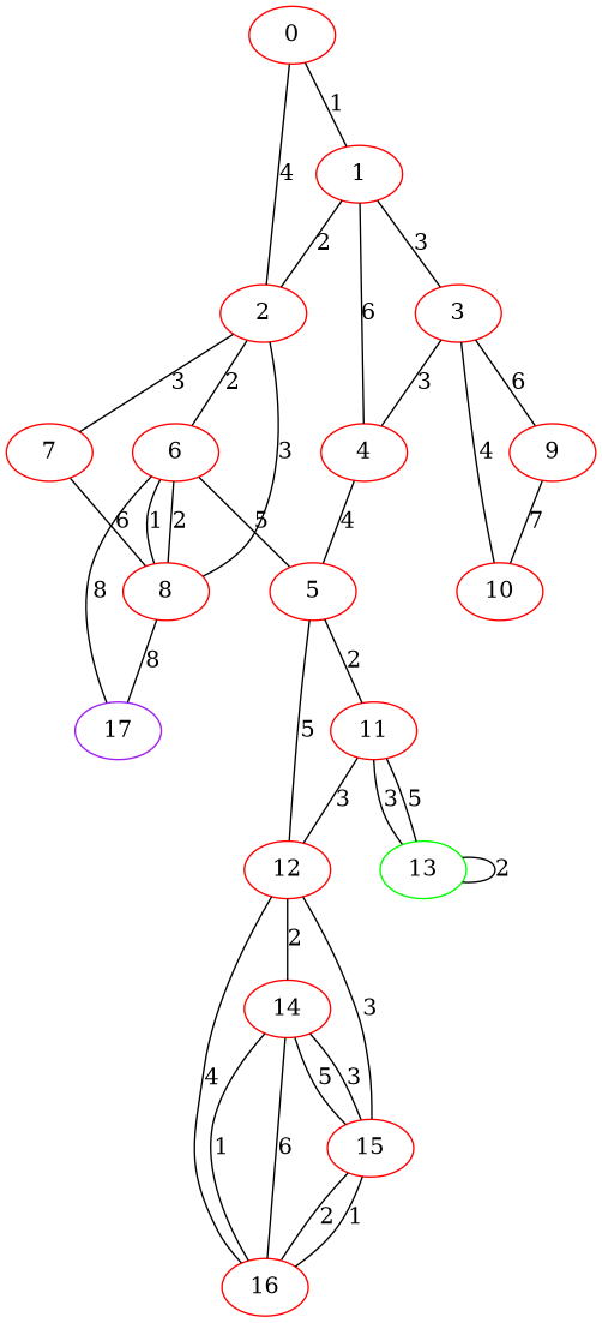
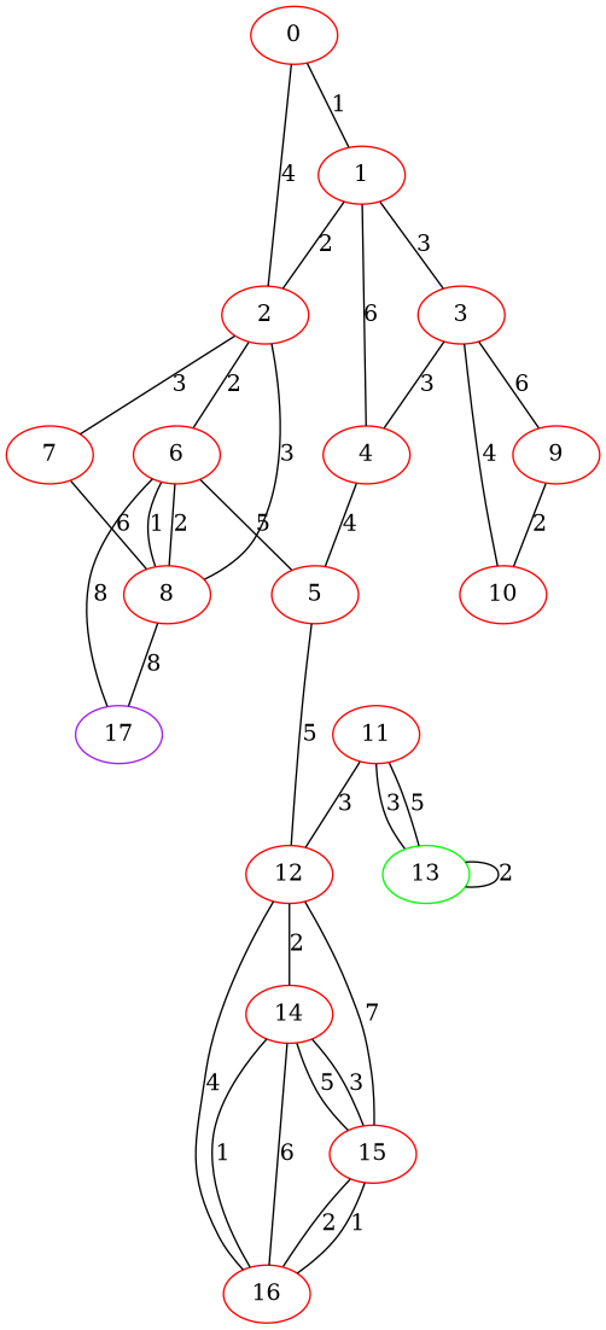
  graph {
    node [color=red weight=1]
    0
    1
    2
    3
    4
    6
    7
    8
    9
    10
    5
    17 [color=purple weight=4]
    11
    12
    13 [color=green weight=2]
    14
    15
    16
    0 -- 1 [label=1]
    0 -- 2 [label=4]
    1 -- 2 [label=2]
    1 -- 3 [label=3]
    1 -- 4 [label=6]
    2 -- 6 [label=2]
    2 -- 7 [label=3]
    2 -- 8 [label=3]
    3 -- 4 [label=3]
    3 -- 9 [label=6]
    3 -- 10 [label=4]
    4 -- 5 [label=4]
    6 -- 8 [label=2]
    6 -- 8 [label=1]
    6 -- 5 [label=5]
    6 -- 17 [label=8]
    7 -- 8 [label=6]
    8 -- 17 [label=8]
-   9 -- 10 [label=7]
-   5 -- 11 [label=2]
+   9 -- 10 [label=2]
    5 -- 12 [label=5]
    11 -- 12 [label=3]
    11 -- 13 [label=3]
    11 -- 13 [label=5]
    12 -- 14 [label=2]
-   12 -- 15 [label=3]
+   12 -- 15 [label=7]
    12 -- 16 [label=4]
    13 -- 13 [label=2]
    14 -- 15 [label=3]
    14 -- 15 [label=5]
    14 -- 16 [label=1]
    14 -- 16 [label=6]
    15 -- 16 [label=2]
    15 -- 16 [label=1]
  }
